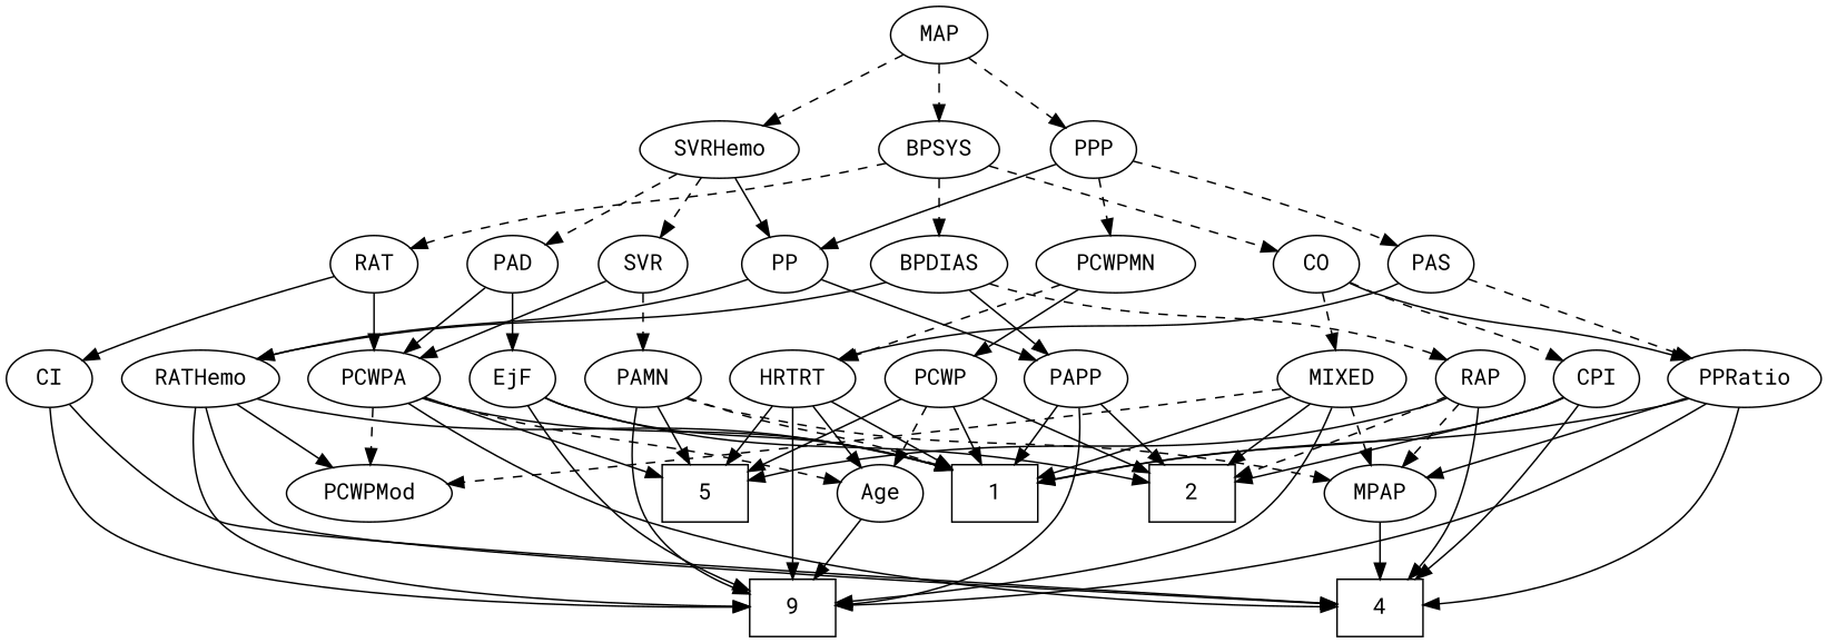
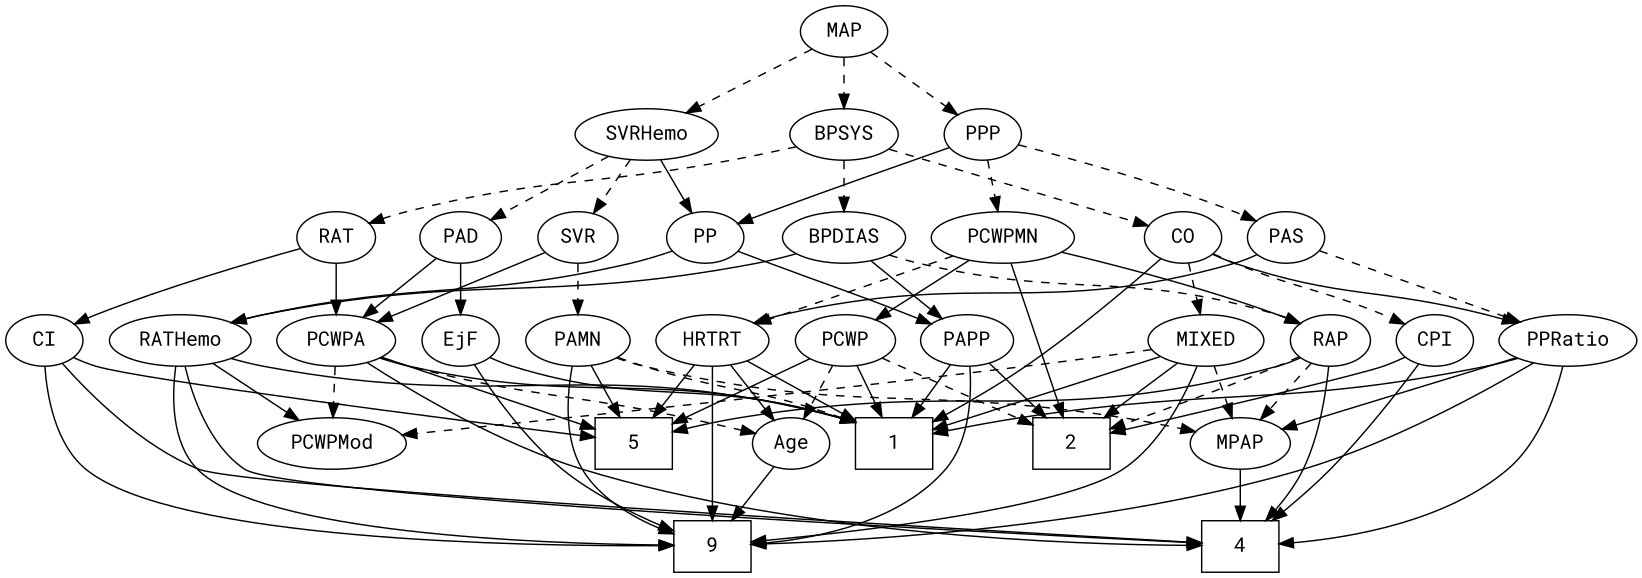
  strict digraph {
    fontname="Roboto Mono"
    node [fontname="Roboto Mono"]
    edge [fontname="Roboto Mono" style=solid]
    1 [height=0.5 shape=box width=0.75]
    2 [height=0.5 shape=box width=0.75]
    n3 [height=0.5 label=9 shape=box width=0.75]
    4 [height=0.5 shape=box width=0.75]
    5 [height=0.5 shape=box width=0.75]
    Age [height=0.5 width=0.75]
    EjF [height=0.5 width=0.75]
    RAP [height=0.5 width=0.77632]
    MPAP [height=0.5 width=0.97491]
    MIXED [height=0.5 width=1.1193]
    PCWPMod [height=0.5 width=1.4443]
    BPSYS [height=0.5 width=1.0471]
    CO [height=0.5 width=0.75]
    RAT [height=0.5 width=0.75827]
    BPDIAS [height=0.5 width=1.1735]
    CPI [height=0.5 width=0.75]
    PPRatio [height=0.5 width=1.1013]
    CI [height=0.5 width=0.75]
    PCWPA [height=0.5 width=1.1555]
    RATHemo [height=0.5 width=1.3721]
    PAPP [height=0.5 width=0.88464]
    PAD [height=0.5 width=0.79437]
    PAS [height=0.5 width=0.75]
    HRTRT [height=0.5 width=1.1013]
    PAMN [height=0.5 width=1.011]
    SVR [height=0.5 width=0.77632]
    PCWPMN [height=0.5 width=1.3902]
    PCWP [height=0.5 width=0.97491]
    SVRHemo [height=0.5 width=1.3902]
    PP [height=0.5 width=0.75]
    MAP [height=0.5 width=0.84854]
    PPP [height=0.5 width=0.75]
    Age -> n3
    EjF -> 1
-   EjF -> 2
+   PCWPMN -> 2
    EjF -> n3
    RAP -> 2 [style=dashed]
    RAP -> 4
    RAP -> 5
    RAP -> MPAP [style=dashed]
    MPAP -> 4
    MIXED -> 1
    MIXED -> 2
    MIXED -> n3
    MIXED -> MPAP [style=dashed]
    MIXED -> PCWPMod [style=dashed]
    BPSYS -> CO [style=dashed]
    BPSYS -> RAT [style=dashed]
    BPSYS -> BPDIAS [style=dashed]
    CO -> MIXED [style=dashed]
    CO -> CPI [style=dashed]
    CO -> PPRatio
    RAT -> CI
    RAT -> PCWPA
    BPDIAS -> RAP [style=dashed]
    BPDIAS -> RATHemo
    BPDIAS -> PAPP
-   CPI -> 1
+   CO -> 1
    CPI -> 2
    CPI -> 4
    PPRatio -> 1
    PPRatio -> n3
    PPRatio -> 4
    PPRatio -> MPAP
    CI -> n3
    CI -> 4
+   CI -> 5
    PCWPA -> 1
    PCWPA -> 4
    PCWPA -> 5
    PCWPA -> Age [style=dashed]
    PCWPA -> PCWPMod [style=dashed]
    RATHemo -> 1
    RATHemo -> n3
    RATHemo -> 4
    RATHemo -> PCWPMod
    PAPP -> 1
    PAPP -> 2
    PAPP -> n3
    PAD -> EjF
    PAD -> PCWPA
    PAS -> PPRatio [style=dashed]
    PAS -> HRTRT
    HRTRT -> 1
    HRTRT -> n3
    HRTRT -> 5
    HRTRT -> Age
    PAMN -> 1 [style=dashed]
    PAMN -> n3
    PAMN -> 5
    PAMN -> MPAP [style=dashed]
    SVR -> PCWPA
    SVR -> PAMN [style=dashed]
+   PCWPMN -> RAP
    PCWPMN -> HRTRT [style=dashed]
    PCWPMN -> PCWP
    PCWP -> 1
-   PCWP -> 2
+   PCWP -> 2 [style=dashed]
    PCWP -> 5
    PCWP -> Age [style=dashed]
    SVRHemo -> PAD [style=dashed]
    SVRHemo -> SVR [style=dashed]
    SVRHemo -> PP
    PP -> RATHemo
    PP -> PAPP
    MAP -> BPSYS [style=dashed]
    MAP -> SVRHemo [style=dashed]
    MAP -> PPP [style=dashed]
    PPP -> PAS [style=dashed]
    PPP -> PCWPMN [style=dashed]
    PPP -> PP
  }
